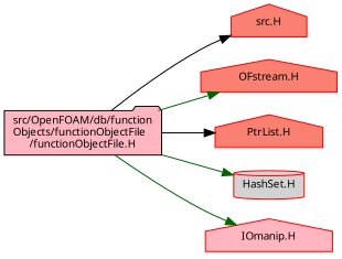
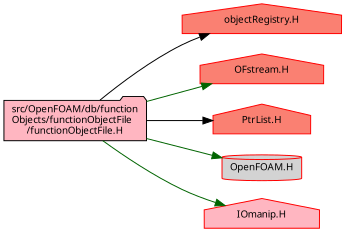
  digraph {
    fontname="Noto Sans"
    rankdir=LR
    node [color=red fillcolor=salmon fontname="Noto Sans" fontsize=10 shape=house style=filled]
    edge [color=darkgreen fontname="Noto Sans" fontsize=10 labelfontname=FreeSans labelfontsize=10 style=solid]
    n1 [color=black fillcolor=lightpink fontcolor=black height=0.2 label="src/OpenFOAM/db/function\lObjects/functionObjectFile\l/functionObjectFile.H" shape=folder width=0.4]
-   n2 [height=0.2 label="src.H" width=0.4]
+   n2 [height=0.2 label="objectRegistry.H" width=0.4]
    n3 [height=0.2 label="OFstream.H" width=0.4]
    n4 [height=0.2 label="PtrList.H" width=0.4]
-   n5 [fillcolor=lightgrey height=0.2 label="HashSet.H" shape=cylinder width=0.4]
+   n5 [fillcolor=lightgrey height=0.2 label="OpenFOAM.H" shape=cylinder width=0.4]
    n6 [fillcolor=lightpink height=0.2 label="IOmanip.H" width=0.4]
    n1 -> n2 [color=black]
    n1 -> n3
    n1 -> n4 [color=black]
    n1 -> n5
    n1 -> n6
  }
